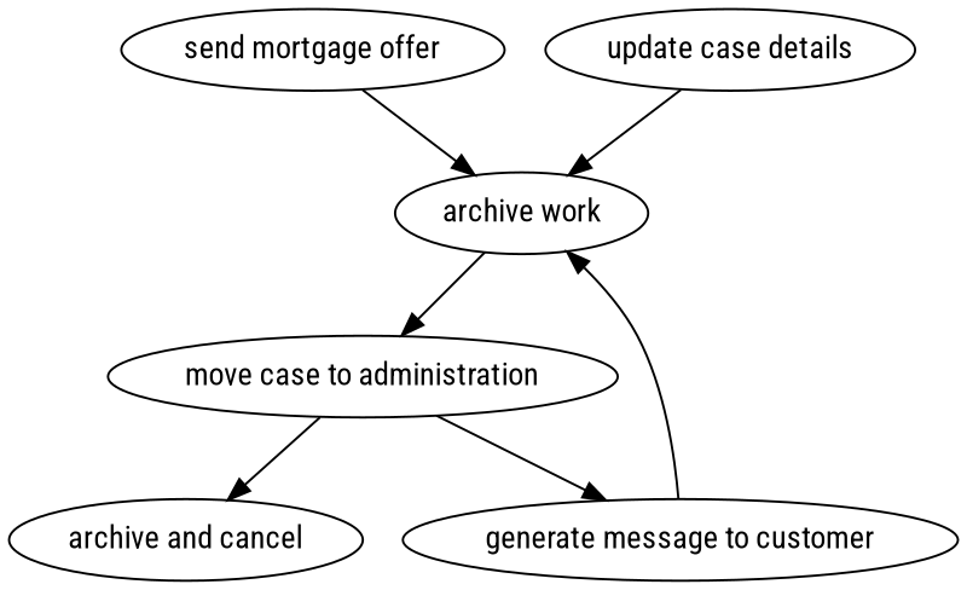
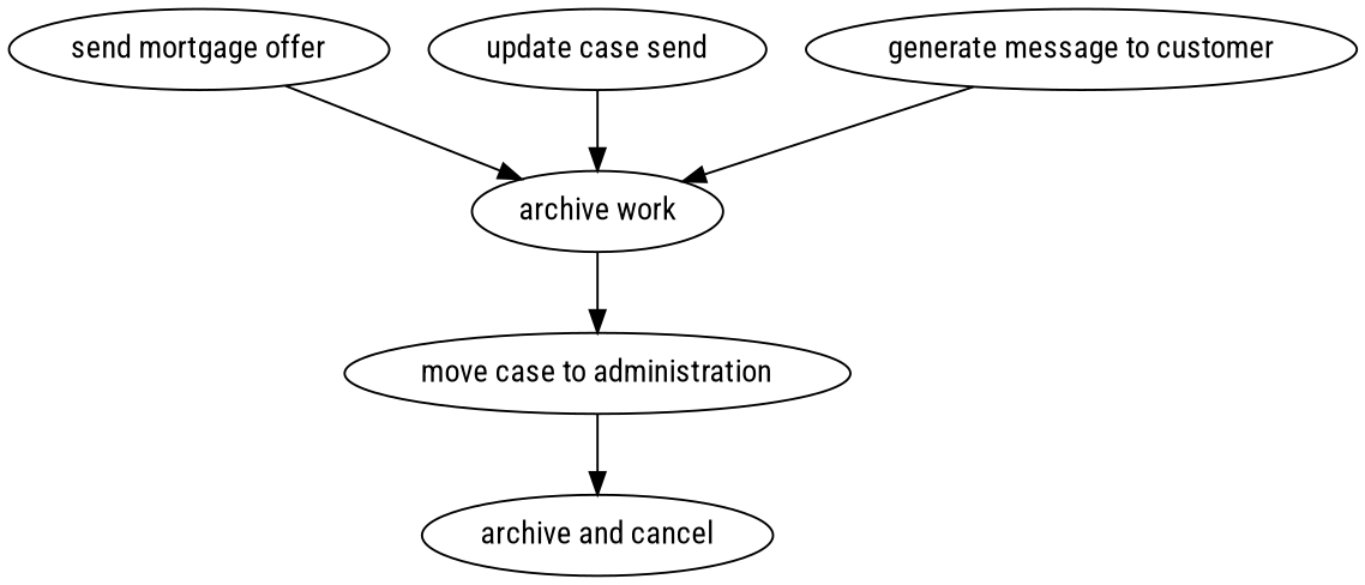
  strict digraph {
    fontname="Roboto Condensed"
    node [fontname="Roboto Condensed"]
    edge [attrs="{'type': 'flow', 'label': 'flow'}" fontname="Roboto Condensed"]
    "send mortgage offer" [attrs="{'type': 'Activity', 'label': 'send mortgage offer'}"]
    "archive work" [attrs="{'type': 'Activity', 'label': 'archive work'}"]
-   "update case details" [attrs="{'type': 'Activity', 'label': 'update case details'}"]
+   "update case details" [attrs="{'type': 'Activity', 'label': 'update case details'}" label="update case send"]
    "move case to administration" [attrs="{'type': 'Activity', 'label': 'move case to administration'}"]
    "archive and cancel" [attrs="{'type': 'Activity', 'label': 'archive and cancel'}"]
    "generate message to customer" [attrs="{'type': 'Activity', 'label': 'generate message to customer'}"]
    "send mortgage offer" -> "archive work"
    "archive work" -> "move case to administration"
    "update case details" -> "archive work"
    "move case to administration" -> "archive and cancel"
-   "move case to administration" -> "generate message to customer"
    "generate message to customer" -> "archive work"
  }
